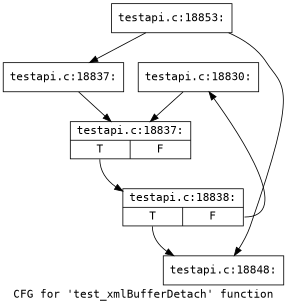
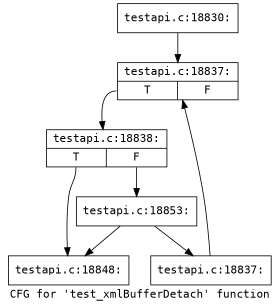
  digraph {
    fontname="DejaVu Sans Mono"
    label="CFG for 'test_xmlBufferDetach' function"
    node [fontname="DejaVu Sans Mono" shape=record]
    edge [fontname="DejaVu Sans Mono"]
    n1 [label="{testapi.c:18830:}"]
    n2 [label="{testapi.c:18837:|{<s0>T|<s1>F}}"]
    n3 [label="{testapi.c:18838:|{<s0>T|<s1>F}}"]
    n4 [label="{testapi.c:18848:}"]
    n5 [label="{testapi.c:18853:}"]
    n6 [label="{testapi.c:18837:}"]
    n1 -> n2
    n2 -> n3 [tailport=s0]
    n3 -> n4 [tailport=s0]
-   n3 -> n1 [tailport=s1]
+   n3 -> n5 [tailport=s1]
    n5 -> n4
    n5 -> n6
    n6 -> n2
  }
